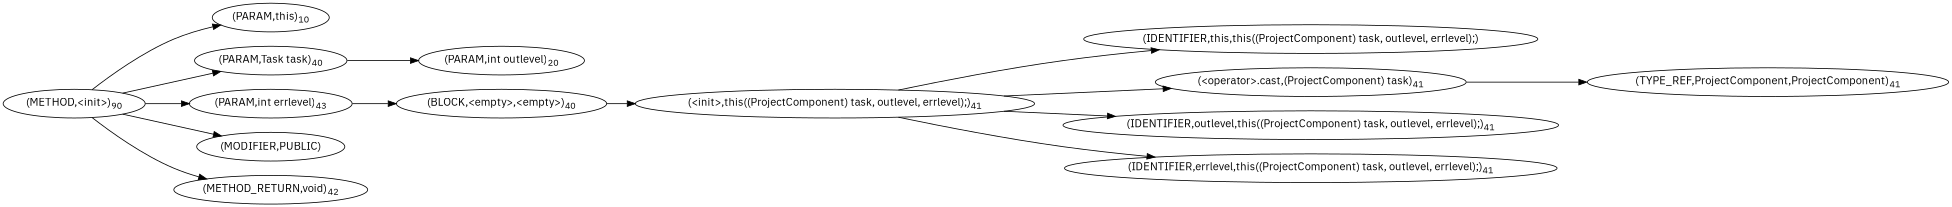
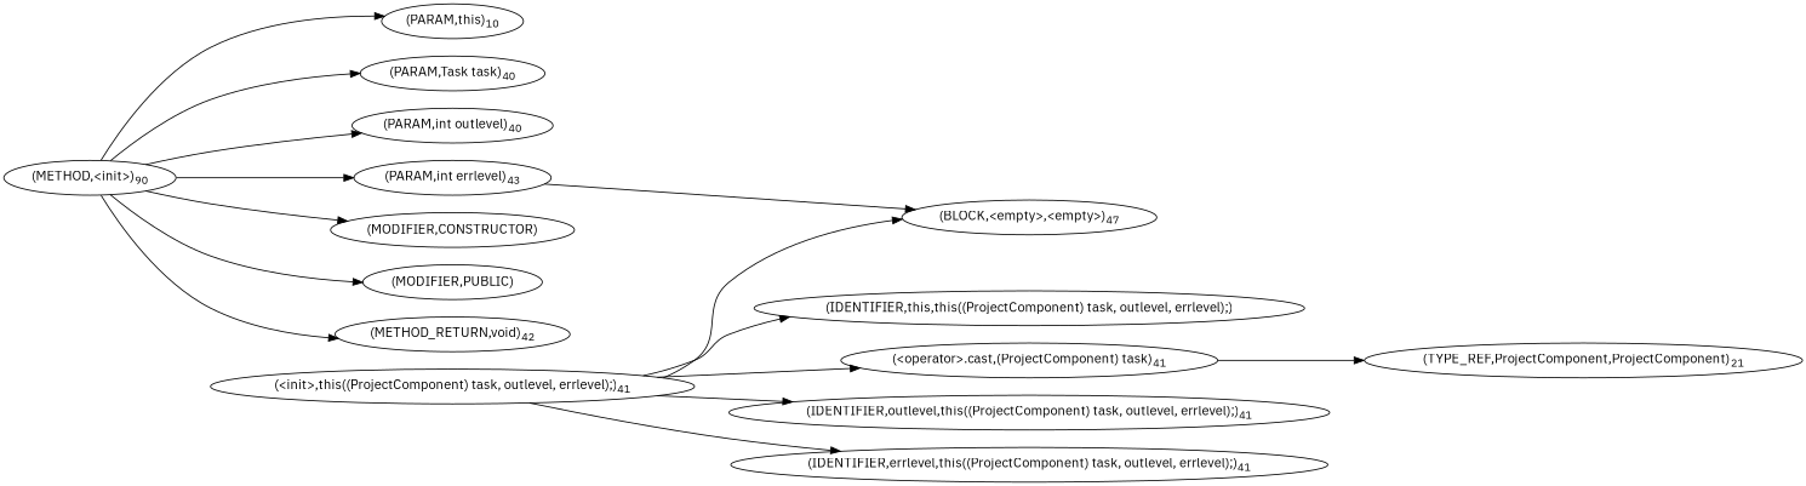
  digraph {
    fontname="IBM Plex Sans"
    rankdir=LR
    node [fontname="IBM Plex Sans"]
    edge [fontname="IBM Plex Sans"]
    n1 [label=<(METHOD,&lt;init&gt;)<SUB>90</SUB>>]
    n2 [label=<(PARAM,this)<SUB>10</SUB>>]
    n3 [label=<(PARAM,Task task)<SUB>40</SUB>>]
-   n4 [label=<(PARAM,int outlevel)<SUB>20</SUB>>]
+   n4 [label=<(PARAM,int outlevel)<SUB>40</SUB>>]
    n5 [label=<(PARAM,int errlevel)<SUB>43</SUB>>]
+   n6 [label=<(MODIFIER,CONSTRUCTOR)>]
    n7 [label=<(MODIFIER,PUBLIC)>]
    n8 [label=<(METHOD_RETURN,void)<SUB>42</SUB>>]
-   n9 [label=<(BLOCK,&lt;empty&gt;,&lt;empty&gt;)<SUB>40</SUB>>]
+   n9 [label=<(BLOCK,&lt;empty&gt;,&lt;empty&gt;)<SUB>47</SUB>>]
    n10 [label=<(&lt;init&gt;,this((ProjectComponent) task, outlevel, errlevel);)<SUB>41</SUB>>]
    n11 [label=<(IDENTIFIER,this,this((ProjectComponent) task, outlevel, errlevel);)>]
    n12 [label=<(&lt;operator&gt;.cast,(ProjectComponent) task)<SUB>41</SUB>>]
    n13 [label=<(IDENTIFIER,outlevel,this((ProjectComponent) task, outlevel, errlevel);)<SUB>41</SUB>>]
    n14 [label=<(IDENTIFIER,errlevel,this((ProjectComponent) task, outlevel, errlevel);)<SUB>41</SUB>>]
-   n15 [label=<(TYPE_REF,ProjectComponent,ProjectComponent)<SUB>41</SUB>>]
+   n15 [label=<(TYPE_REF,ProjectComponent,ProjectComponent)<SUB>21</SUB>>]
    n1 -> n2
    n1 -> n3
-   n3 -> n4
+   n1 -> n4
    n1 -> n5
+   n1 -> n6
    n1 -> n7
    n1 -> n8
    n5 -> n9
-   n9 -> n10
+   n10 -> n9
    n10 -> n11
    n10 -> n12
    n10 -> n13
    n10 -> n14
    n12 -> n15
  }
